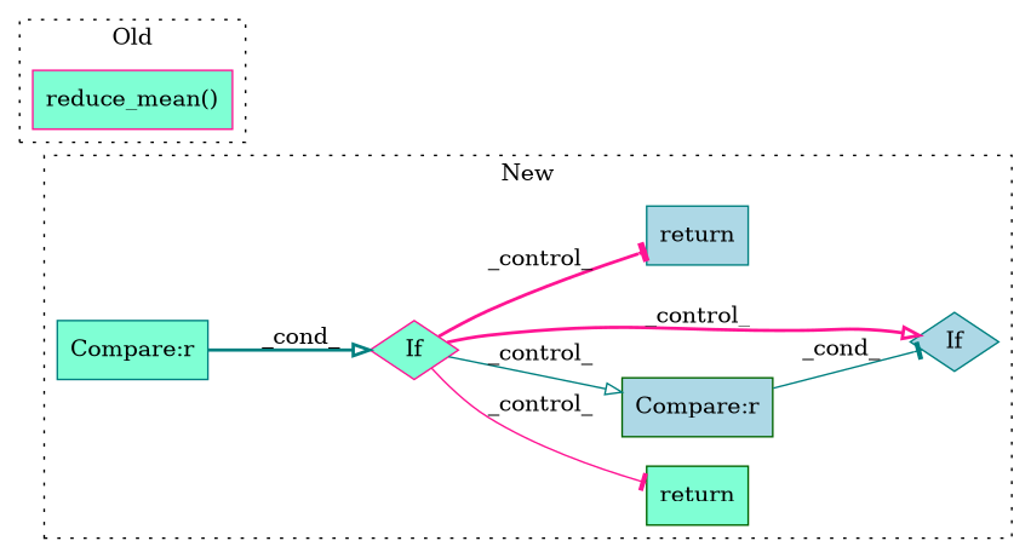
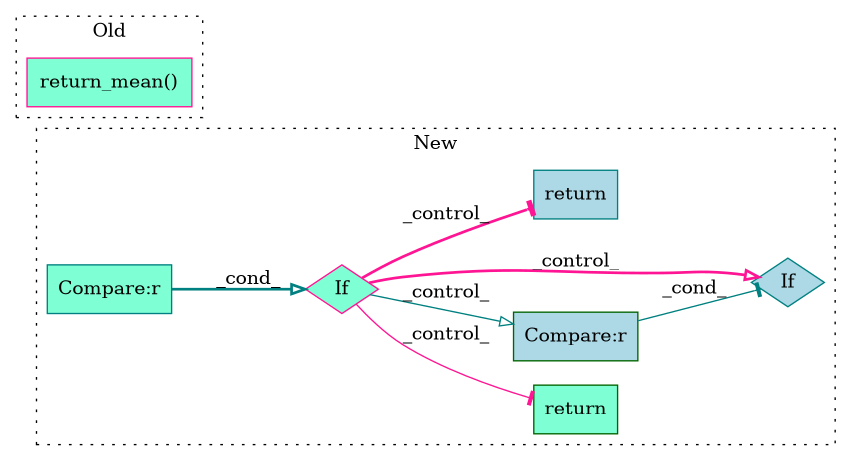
  digraph {
    rankdir=LR
    fontname="DejaVu Serif"
    node [a=93 l=7 s=4725 shape=box style=filled fillcolor=aquamarine color=teal fontname="DejaVu Serif"]
    edge [color=deeppink style=solid arrowhead=tee fontname="DejaVu Serif"]
    n1 [label=return s=4685 color=darkgreen]
    n2 [a=96 l=3 label=If s=4270 shape=diamond color=deeppink]
    n3 [a=40 l=19 label="Compare:r" fillcolor=lightblue color=darkgreen]
    n4 [a=96 l=0 label=If shape=diamond fillcolor=lightblue]
    n5 [a=40 l=48 label="Compare:r" s=4322]
    n6 [label=return s=4616 fillcolor=lightblue]
-   n7 [a=75 l="24,17" label="reduce_mean()" s="3423,3586" color=deeppink]
+   n7 [a=75 l="24,17" label="return_mean()" s="3423,3586" color=deeppink]
    subgraph cluster_1 {
      label=New
      style=dotted
      n1
      n2
      n3
      n4
      n5
      n6
    }
    subgraph cluster_2 {
      label=Old
      style=dotted
      n7
    }
    n2 -> n1 [label=_control_]
    n2 -> n3 [label=_control_ color=teal arrowhead=onormal]
    n2 -> n4 [label=_control_ style=bold arrowhead=onormal]
    n2 -> n6 [label=_control_ style=bold]
    n3 -> n4 [label=_cond_ color=teal]
    n5 -> n2 [label=_cond_ color=teal style=bold arrowhead=onormal]
  }
